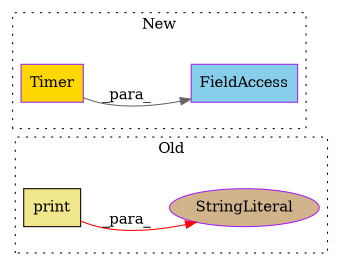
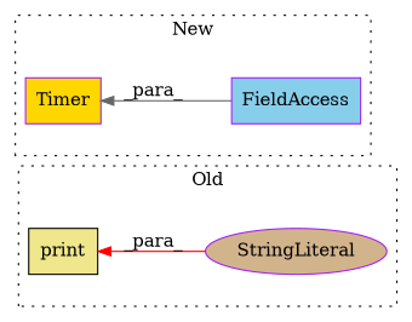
  digraph {
    rankdir=LR
    node [a=32 color=purple l="6,1" shape=box style=filled]
    n1 [color=black fillcolor=khaki label=print s="2496,2526"]
    n2 [a=45 fillcolor=tan l=24 label=StringLiteral s=2502 shape=ellipse]
    n3 [fillcolor=gold label=Timer s="2283,2305"]
    n4 [a=22 fillcolor=skyblue l=14 label=FieldAccess s=2291]
    subgraph cluster_1 {
      label=Old
      style=dotted
      n1
      n2
    }
    subgraph cluster_2 {
      label=New
      style=dotted
      n3
      n4
    }
-   n1 -> n2 [color=red label=_para_]
-   n3 -> n4 [color=gray40 label=_para_]
+   n2 -> n1 [color=red label=_para_]
+   n4 -> n3 [color=gray40 label=_para_]
  }
